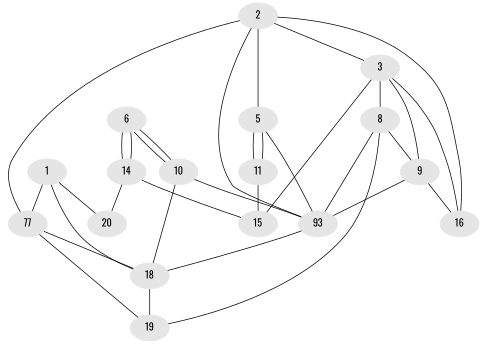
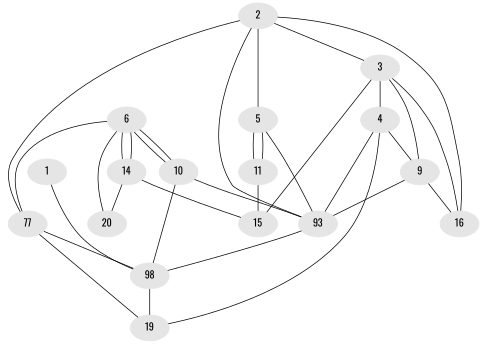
  graph {
    fontname=Oswald
    node [color=gray90 fontname=Oswald style=filled]
    edge [fontname=Oswald]
    n1 [label=77]
    1
-   18
+   18 [label=98]
    20 [super="+4"]
    19
    2 [super="+4+12"]
    3 [super="+7"]
    5
    n9 [label=93]
    16
-   8
+   8 [label=4]
    9 [super="+12"]
    15
    11 [super="+7"]
    6
    10
    14
    n1 -- 18
    n1 -- 19
-   1 -- n1
+   6 -- n1
    1 -- 18
-   1 -- 20
+   6 -- 20
    18 -- 19
    2 -- n1
    2 -- 3
    2 -- 5
    2 -- n9
    2 -- 16
    3 -- 16
    3 -- 8
    3 -- 9
    3 -- 15
    5 -- n9
    5 -- 11
    5 -- 11
    n9 -- 18
    8 -- 19
    8 -- n9
    8 -- 9
    9 -- n9
    9 -- 16
    11 -- 15
    6 -- 10
    6 -- 10
    6 -- 14
    6 -- 14
    10 -- 18
    10 -- n9
    14 -- 20
    14 -- 15
  }
